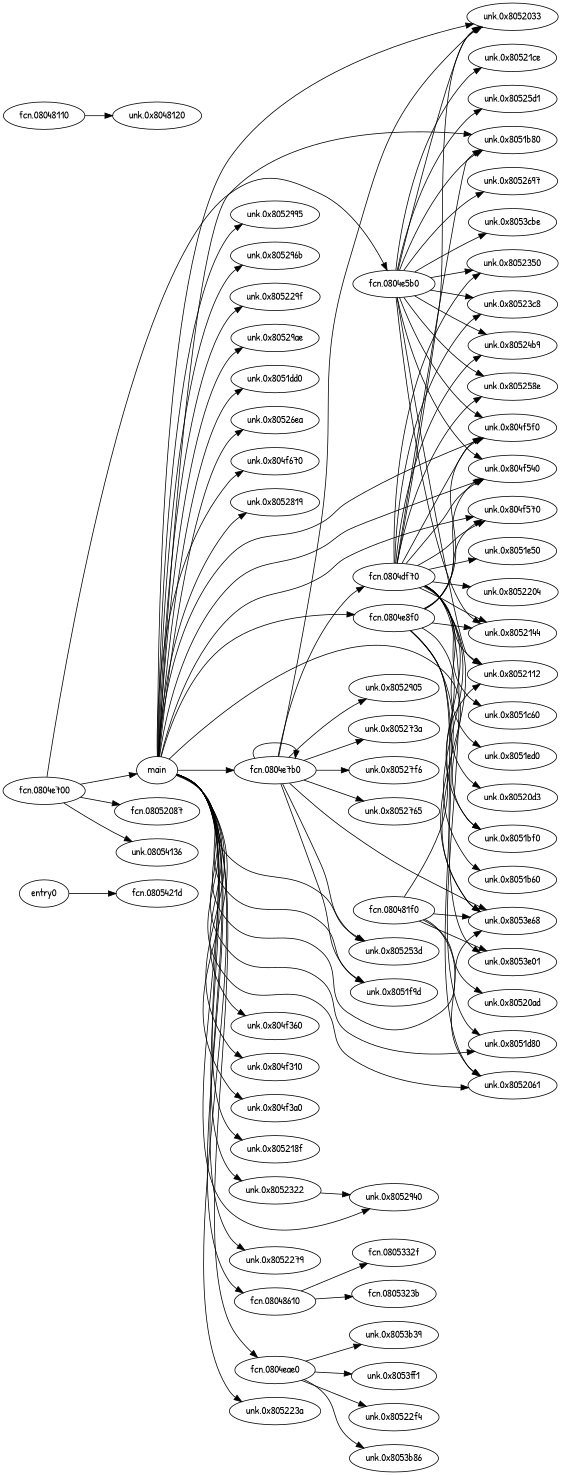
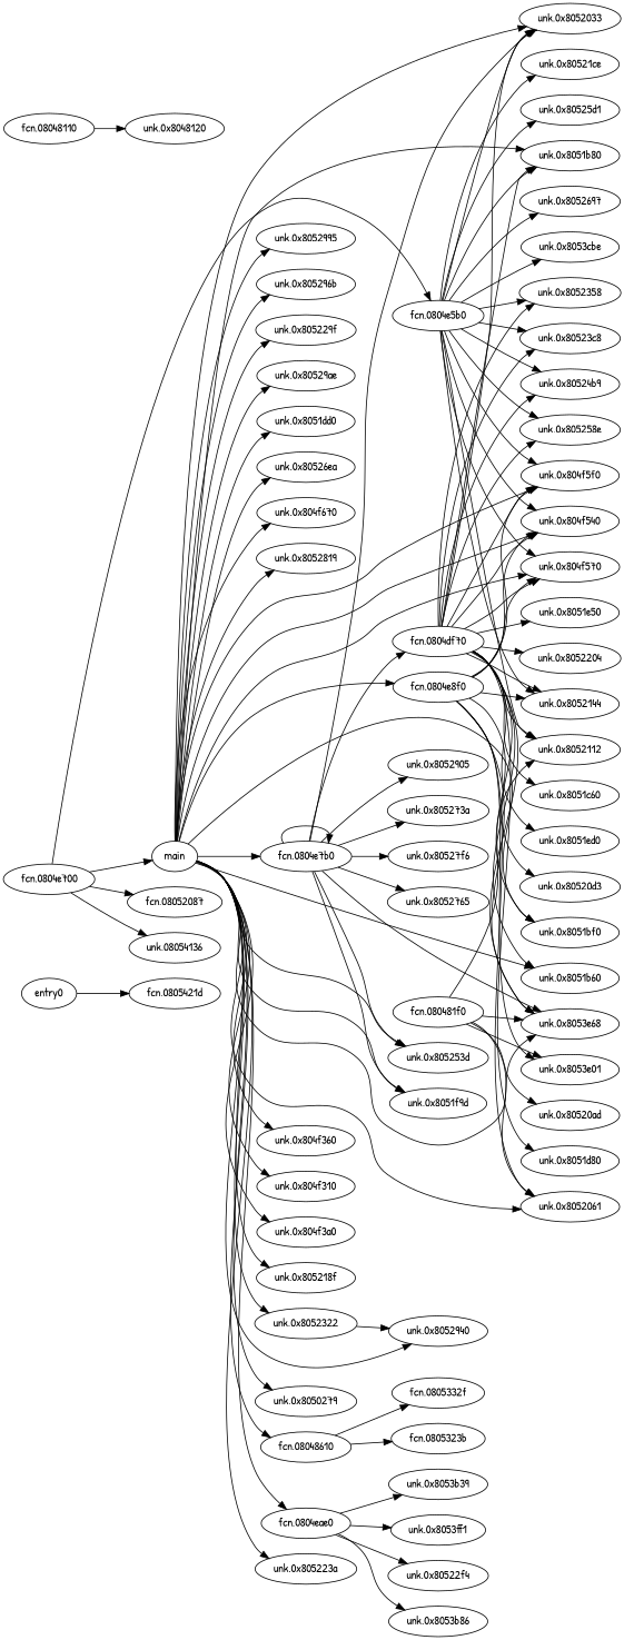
  digraph {
    fontname="Patrick Hand"
    rankdir=LR
    node [fontname="Patrick Hand"]
    edge [fontname="Patrick Hand"]
    n1 [label=entry0]
    n2 [label="fcn.0805421d"]
    n3 [label=main]
    n4 [label="unk.0x8052995"]
    n5 [label="unk.0x805296b"]
    n6 [label="unk.0x805229f"]
    n7 [label="unk.0x80529ae"]
    n8 [label="unk.0x8051dd0"]
    n9 [label="unk.0x80526ea"]
    n10 [label="unk.0x804f670"]
    n11 [label="fcn.0804e7b0"]
    n12 [label="unk.0x804f360"]
    n13 [label="unk.0x8051bf0"]
    n14 [label="unk.0x804f310"]
    n15 [label="unk.0x8051b60"]
    n16 [label="unk.0x804f3a0"]
    n17 [label="unk.0x8051b80"]
    n18 [label="unk.0x805218f"]
    n19 [label="unk.0x804f5f0"]
    n20 [label="unk.0x804f540"]
    n21 [label="unk.0x8052322"]
    n22 [label="unk.0x804f570"]
    n23 [label="unk.0x8052061"]
-   n24 [label="unk.0x8052279"]
+   n24 [label="unk.0x8050279"]
    n25 [label="unk.0x8052033"]
    n26 [label="fcn.08048610"]
    n27 [label="fcn.0804e8f0"]
    n28 [label="fcn.0804eae0"]
    n29 [label="unk.0x805223a"]
    n30 [label="unk.0x8053e68"]
    n31 [label="unk.0x805253d"]
    n32 [label="unk.0x8052819"]
    n33 [label="unk.0x8052940"]
    n34 [label="unk.0x8051f9d"]
    n35 [label="fcn.0804df70"]
    n36 [label="unk.0x8052905"]
    n37 [label="unk.0x805273a"]
    n38 [label="unk.0x80527f6"]
    n39 [label="unk.0x8052765"]
    n40 [label="fcn.0805323b"]
    n41 [label="fcn.0805332f"]
    n42 [label="unk.0x8053e01"]
    n43 [label="unk.0x8052144"]
    n44 [label="unk.0x80520d3"]
    n45 [label="unk.0x8053ff1"]
    n46 [label="unk.0x80522f4"]
    n47 [label="unk.0x8053b86"]
    n48 [label="unk.0x8053b39"]
    n49 [label="fcn.0804e700"]
    n50 [label="fcn.0804e5b0"]
    n51 [label="fcn.08052087"]
    n52 [label="unk.08054136"]
    n53 [label="unk.0x8052112"]
    n54 [label="unk.0x80523c8"]
    n55 [label="unk.0x80524b9"]
    n56 [label="unk.0x805258e"]
-   n57 [label="unk.0x8052350"]
+   n57 [label="unk.0x8052358"]
    n58 [label="unk.0x8051ed0"]
    n59 [label="unk.0x8051d80"]
    n60 [label="unk.0x8051e50"]
    n61 [label="unk.0x8052204"]
    n62 [label="unk.0x8051c60"]
    n63 [label="unk.0x8053cbe"]
    n64 [label="unk.0x80521ce"]
    n65 [label="unk.0x80525d1"]
    n66 [label="unk.0x8052697"]
    n67 [label="fcn.08048110"]
    n68 [label="unk.0x8048120"]
    n69 [label="fcn.080481f0"]
    n70 [label="unk.0x80520ad"]
    n1 -> n2
    n3 -> n4
    n3 -> n5
    n3 -> n6
    n3 -> n7
    n3 -> n8
    n3 -> n9
    n3 -> n10
    n3 -> n11
    n3 -> n12
    n3 -> n13
    n3 -> n14
-   n3 -> n59
+   n3 -> n15
    n3 -> n16
    n3 -> n17
    n3 -> n18
    n3 -> n19
    n3 -> n20
    n3 -> n21
    n3 -> n22
    n3 -> n23
    n3 -> n24
    n3 -> n25
    n3 -> n26
    n3 -> n27
    n3 -> n28
    n3 -> n29
    n3 -> n30
    n3 -> n31
    n3 -> n32
    n3 -> n33
    n3 -> n34
    n11 -> n11
    n11 -> n25
    n11 -> n30
    n11 -> n31
    n11 -> n34
    n11 -> n35
    n11 -> n36
    n11 -> n37
    n11 -> n38
    n11 -> n39
    n21 -> n33
    n26 -> n40
    n26 -> n41
    n27 -> n19
    n27 -> n20
    n27 -> n22
    n27 -> n23
    n27 -> n30
    n27 -> n42
    n27 -> n43
    n27 -> n44
    n28 -> n45
    n28 -> n46
    n28 -> n47
    n28 -> n48
    n35 -> n13
    n35 -> n15
    n35 -> n17
    n35 -> n19
    n35 -> n20
    n35 -> n22
    n35 -> n25
    n35 -> n30
    n35 -> n43
    n35 -> n53
    n35 -> n54
    n35 -> n55
    n35 -> n56
    n35 -> n57
    n35 -> n58
    n35 -> n59
    n35 -> n60
    n35 -> n61
    n35 -> n62
    n49 -> n3
    n49 -> n50
    n49 -> n51
    n49 -> n52
    n50 -> n17
    n50 -> n19
    n50 -> n20
+   n50 -> n22
    n50 -> n25
    n50 -> n43
    n50 -> n53
    n50 -> n54
    n50 -> n55
    n50 -> n56
    n50 -> n57
    n50 -> n63
    n50 -> n64
    n50 -> n65
    n50 -> n66
    n67 -> n68
    n69 -> n23
    n69 -> n30
    n69 -> n42
    n69 -> n53
    n69 -> n70
  }
